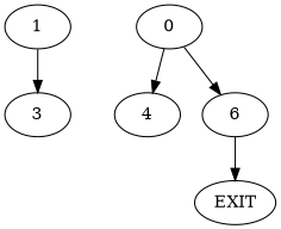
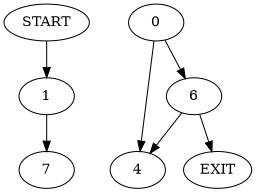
  digraph {
+   n1 [label=START]
    1
-   3
+   3 [label=7]
    n4 [label=EXIT]
    n5 [label=0]
    4
    6
+   n1 -> 1
    1 -> 3
    n5 -> 4
    n5 -> 6
    6 -> n4
+   6 -> 4
  }
